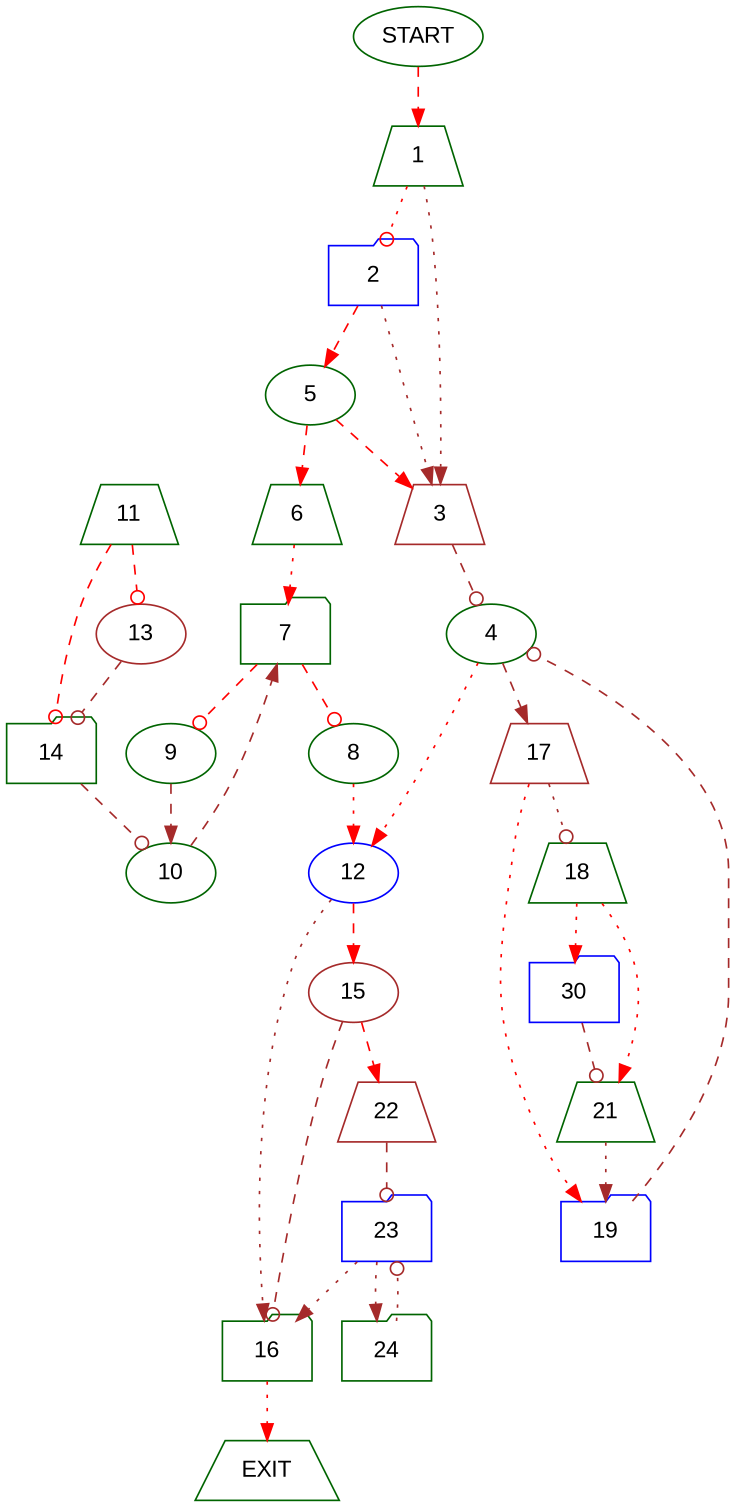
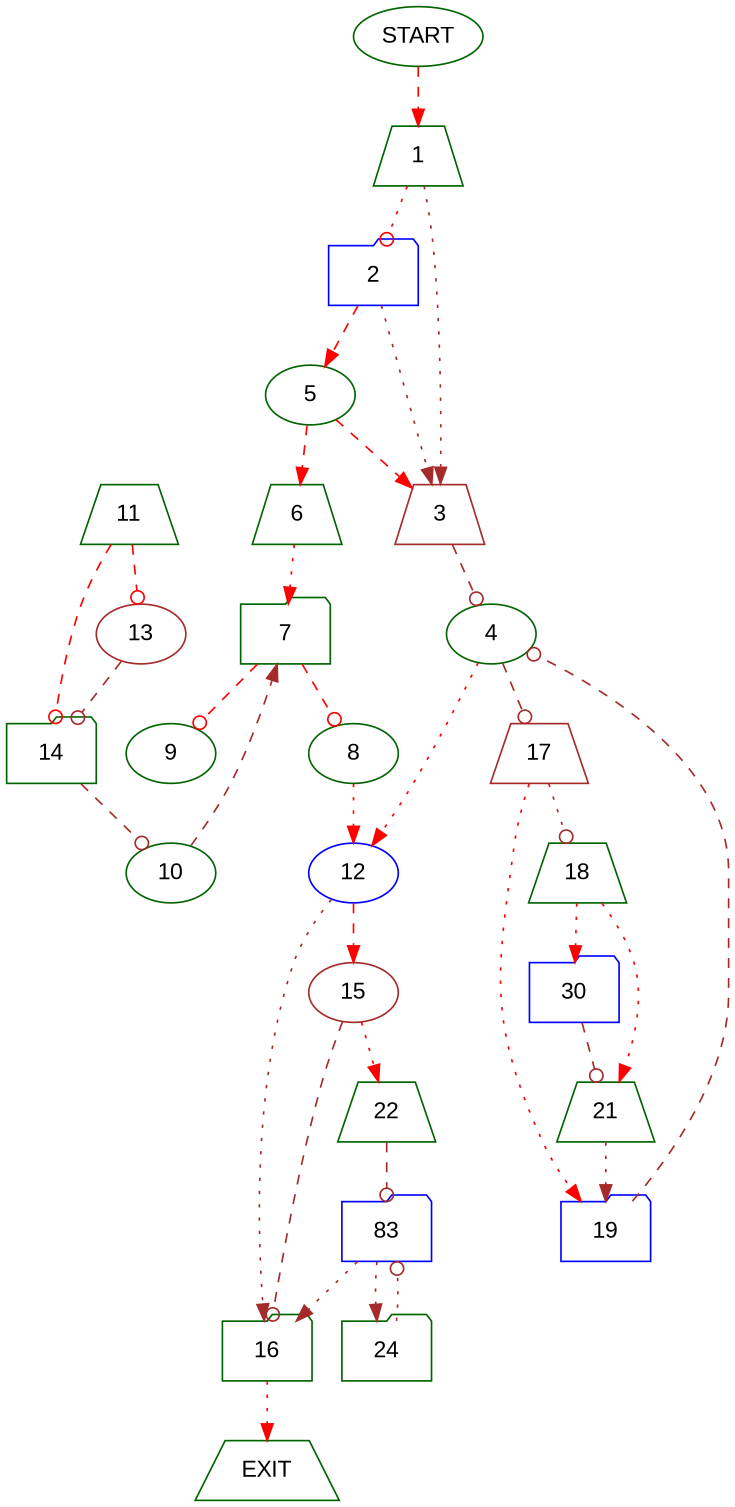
  digraph {
    fontname="Liberation Sans"
    node [color=darkgreen fontname="Liberation Sans" shape=ellipse]
    edge [arrowhead=normal color=red fontname="Liberation Sans" style=dashed]
    n1 [label=START]
    1 [shape=trapezium]
    2 [color=blue shape=folder]
    3 [color=brown shape=trapezium]
    n5 [label=EXIT shape=trapezium]
    5
    4
    6 [shape=trapezium]
    12 [color=blue]
    17 [color=brown shape=trapezium]
    15 [color=brown]
    16 [shape=folder]
    18 [shape=trapezium]
    19 [color=blue shape=folder]
    7 [shape=folder]
    8
    9
    10
    11 [shape=trapezium]
    13 [color=brown]
    14 [shape=folder]
-   22 [color=brown shape=trapezium]
-   23 [color=blue shape=folder]
+   22 [shape=trapezium]
+   23 [color=blue shape=folder label=83]
    n24 [color=blue label=30 shape=folder]
    21 [shape=trapezium]
    24 [shape=folder]
    n1 -> 1
    1 -> 2 [arrowhead=odot style=dotted]
    1 -> 3 [color=brown style=dotted]
    2 -> 3 [color=brown style=dotted]
    2 -> 5
    3 -> 4 [arrowhead=odot color=brown]
    5 -> 3
    5 -> 6
    4 -> 12 [style=dotted]
-   4 -> 17 [color=brown]
+   4 -> 17 [arrowhead=odot color=brown]
    6 -> 7 [style=dotted]
    12 -> 15
    12 -> 16 [color=brown style=dotted]
    17 -> 18 [arrowhead=odot color=brown style=dotted]
    17 -> 19 [style=dotted]
    15 -> 16 [arrowhead=odot color=brown]
-   15 -> 22
+   15 -> 22 [style=dotted]
    16 -> n5 [style=dotted]
    18 -> n24 [style=dotted]
    18 -> 21 [style=dotted]
    19 -> 4 [arrowhead=odot color=brown]
    7 -> 8 [arrowhead=odot]
    7 -> 9 [arrowhead=odot]
    8 -> 12 [style=dotted]
-   9 -> 10 [color=brown]
    10 -> 7 [color=brown]
    11 -> 13 [arrowhead=odot]
    11 -> 14 [arrowhead=odot]
    13 -> 14 [arrowhead=odot color=brown]
    14 -> 10 [arrowhead=odot color=brown]
    22 -> 23 [arrowhead=odot color=brown]
    23 -> 16 [color=brown style=dotted]
    23 -> 24 [color=brown style=dotted]
    n24 -> 21 [arrowhead=odot color=brown]
    21 -> 19 [color=brown style=dotted]
    24 -> 23 [arrowhead=odot color=brown style=dotted]
  }
